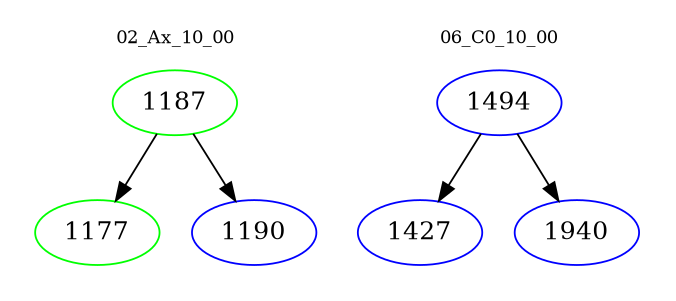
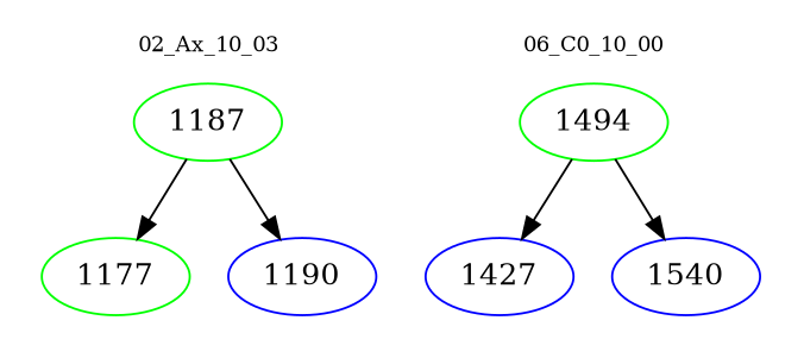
  digraph {
    node [color=green]
    edge [color=black]
    n1 [label=1187]
    n2 [label=1177]
    n3 [color=blue label=1190]
-   n4 [color=blue label=1494]
+   n4 [label=1494]
    n5 [color=blue label=1427]
-   n6 [color=blue label=1940]
+   n6 [color=blue label=1540]
    subgraph cluster_1 {
      color=white
      fontsize=10
-     label="02_Ax_10_00"
+     label="02_Ax_10_03"
      n1
      n2
      n3
    }
    subgraph cluster_2 {
      color=white
      fontsize=10
      label="06_C0_10_00"
      n4
      n5
      n6
    }
    n1 -> n2
    n1 -> n3
    n4 -> n5
    n4 -> n6
  }
